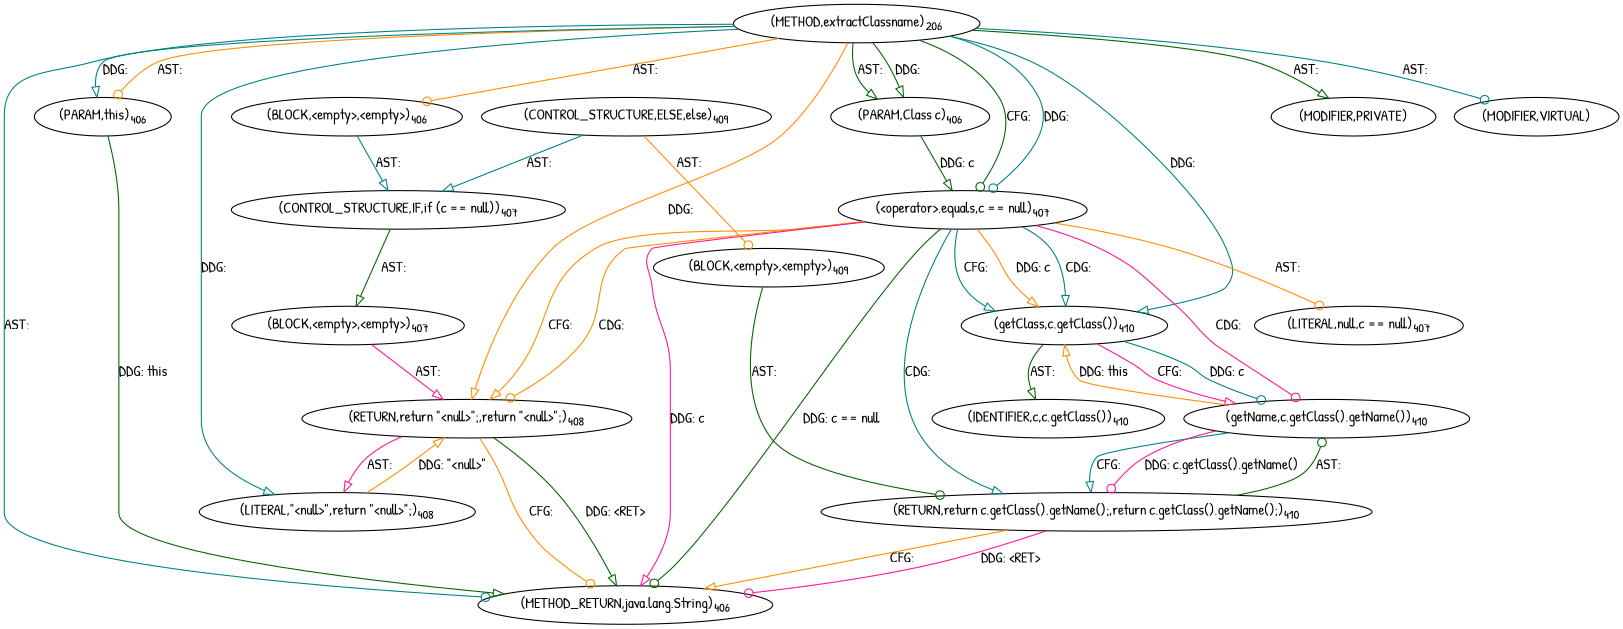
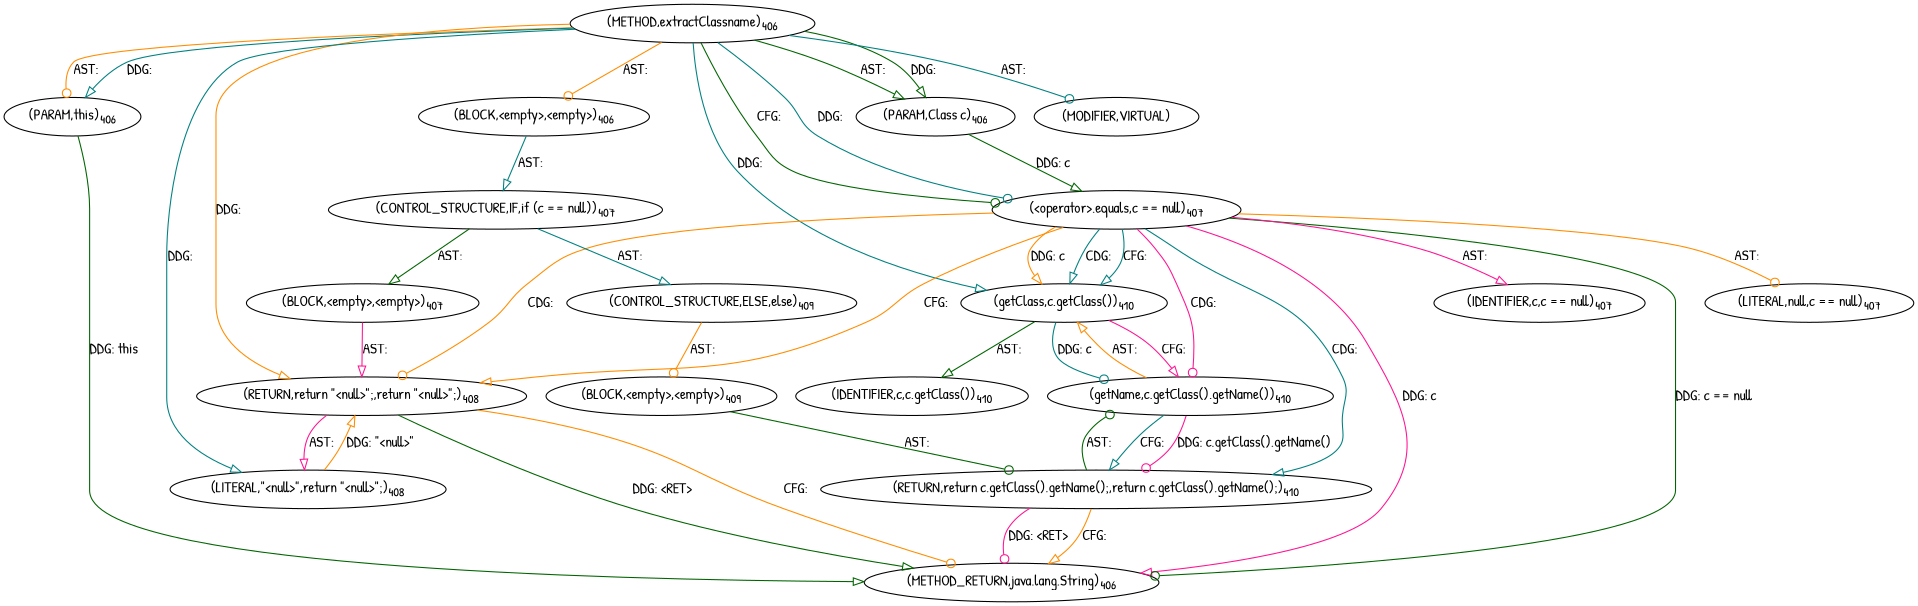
  digraph {
    fontname="Patrick Hand"
    node [fontname="Patrick Hand"]
    edge [arrowhead=onormal color=teal fontname="Patrick Hand"]
-   n1 [label=<(METHOD,extractClassname)<SUB>206</SUB>>]
+   n1 [label=<(METHOD,extractClassname)<SUB>406</SUB>>]
    n2 [label=<(PARAM,this)<SUB>406</SUB>>]
    n3 [label=<(PARAM,Class c)<SUB>406</SUB>>]
    n4 [label=<(BLOCK,&lt;empty&gt;,&lt;empty&gt;)<SUB>406</SUB>>]
    n5 [label=<(&lt;operator&gt;.equals,c == null)<SUB>407</SUB>>]
    n6 [label=<(RETURN,return &quot;&lt;null&gt;&quot;;,return &quot;&lt;null&gt;&quot;;)<SUB>408</SUB>>]
    n7 [label=<(LITERAL,&quot;&lt;null&gt;&quot;,return &quot;&lt;null&gt;&quot;;)<SUB>408</SUB>>]
    n8 [label=<(getClass,c.getClass())<SUB>410</SUB>>]
-   n9 [label=<(MODIFIER,PRIVATE)>]
    n10 [label=<(MODIFIER,VIRTUAL)>]
    n11 [label=<(METHOD_RETURN,java.lang.String)<SUB>406</SUB>>]
    n12 [label=<(CONTROL_STRUCTURE,IF,if (c == null))<SUB>407</SUB>>]
+   n13 [label=<(IDENTIFIER,c,c == null)<SUB>407</SUB>>]
    n14 [label=<(LITERAL,null,c == null)<SUB>407</SUB>>]
    n15 [label=<(RETURN,return c.getClass().getName();,return c.getClass().getName();)<SUB>410</SUB>>]
    n16 [label=<(getName,c.getClass().getName())<SUB>410</SUB>>]
    n17 [label=<(IDENTIFIER,c,c.getClass())<SUB>410</SUB>>]
    n18 [label=<(BLOCK,&lt;empty&gt;,&lt;empty&gt;)<SUB>407</SUB>>]
    n19 [label=<(CONTROL_STRUCTURE,ELSE,else)<SUB>409</SUB>>]
    n20 [label=<(BLOCK,&lt;empty&gt;,&lt;empty&gt;)<SUB>409</SUB>>]
    n1 -> n2 [arrowhead=odot color=darkorange label="AST: "]
    n1 -> n2 [label="DDG: "]
    n1 -> n3 [color=darkgreen label="AST: "]
    n1 -> n3 [color=darkgreen label="DDG: "]
    n1 -> n4 [arrowhead=odot color=darkorange label="AST: "]
    n1 -> n5 [arrowhead=odot color=darkgreen label="CFG: "]
    n1 -> n5 [arrowhead=odot label="DDG: "]
    n1 -> n6 [color=darkorange label="DDG: "]
    n1 -> n7 [label="DDG: "]
    n1 -> n8 [label="DDG: "]
-   n1 -> n9 [color=darkgreen label="AST: "]
    n1 -> n10 [arrowhead=odot label="AST: "]
-   n1 -> n11 [arrowhead=odot label="AST: "]
    n2 -> n11 [color=darkgreen label="DDG: this"]
    n3 -> n5 [color=darkgreen label="DDG: c"]
    n4 -> n12 [label="AST: "]
    n5 -> n6 [color=darkorange label="CFG: "]
    n5 -> n6 [arrowhead=odot color=darkorange label="CDG: "]
    n5 -> n8 [label="CFG: "]
    n5 -> n8 [color=darkorange label="DDG: c"]
    n5 -> n8 [label="CDG: "]
    n5 -> n11 [color=deeppink label="DDG: c"]
    n5 -> n11 [arrowhead=odot color=darkgreen label="DDG: c == null"]
+   n5 -> n13 [color=deeppink label="AST: "]
    n5 -> n14 [arrowhead=odot color=darkorange label="AST: "]
    n5 -> n15 [label="CDG: "]
    n5 -> n16 [arrowhead=odot color=deeppink label="CDG: "]
    n6 -> n7 [color=deeppink label="AST: "]
    n6 -> n11 [arrowhead=odot color=darkorange label="CFG: "]
    n6 -> n11 [color=darkgreen label="DDG: &lt;RET&gt;"]
    n7 -> n6 [color=darkorange label="DDG: &quot;&lt;null&gt;&quot;"]
    n8 -> n16 [color=deeppink label="CFG: "]
    n8 -> n16 [arrowhead=odot label="DDG: c"]
    n8 -> n17 [color=darkgreen label="AST: "]
    n12 -> n18 [color=darkgreen label="AST: "]
-   n19 -> n12 [label="AST: "]
+   n12 -> n19 [label="AST: "]
    n15 -> n11 [color=darkorange label="CFG: "]
    n15 -> n11 [arrowhead=odot color=deeppink label="DDG: &lt;RET&gt;"]
    n15 -> n16 [arrowhead=odot color=darkgreen label="AST: "]
-   n16 -> n8 [color=darkorange label="DDG: this"]
+   n16 -> n8 [color=darkorange label="AST: "]
    n16 -> n15 [label="CFG: "]
    n16 -> n15 [arrowhead=odot color=deeppink label="DDG: c.getClass().getName()"]
    n18 -> n6 [color=deeppink label="AST: "]
    n19 -> n20 [arrowhead=odot color=darkorange label="AST: "]
    n20 -> n15 [arrowhead=odot color=darkgreen label="AST: "]
  }
